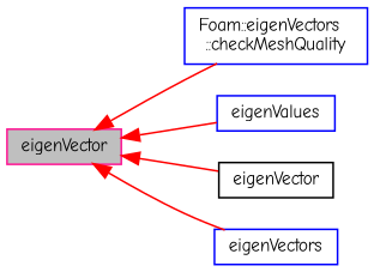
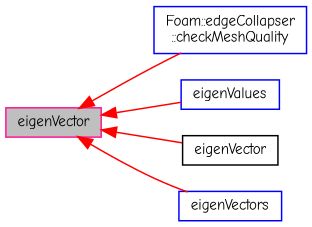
  digraph {
    rankdir=LR
    fontname="Comic Neue"
    node [color=blue fontname="Comic Neue" fontsize=10 shape=record]
    edge [color=red dir=back fontname="Comic Neue" fontsize=10 labelfontname=FreeSans labelfontsize=10 style=solid]
    n1 [color=deeppink fillcolor=grey75 fontcolor=black height=0.2 label=eigenVector style=filled width=0.4]
-   n2 [height=0.2 label="Foam::eigenVectors\l::checkMeshQuality" width=0.4]
+   n2 [height=0.2 label="Foam::edgeCollapser\l::checkMeshQuality" width=0.4]
    n3 [height=0.2 label=eigenValues width=0.4]
    n4 [color=black height=0.2 label=eigenVector width=0.4]
    n5 [height=0.2 label=eigenVectors width=0.4]
    n1 -> n2
    n1 -> n3
    n1 -> n4
    n1 -> n5
  }
